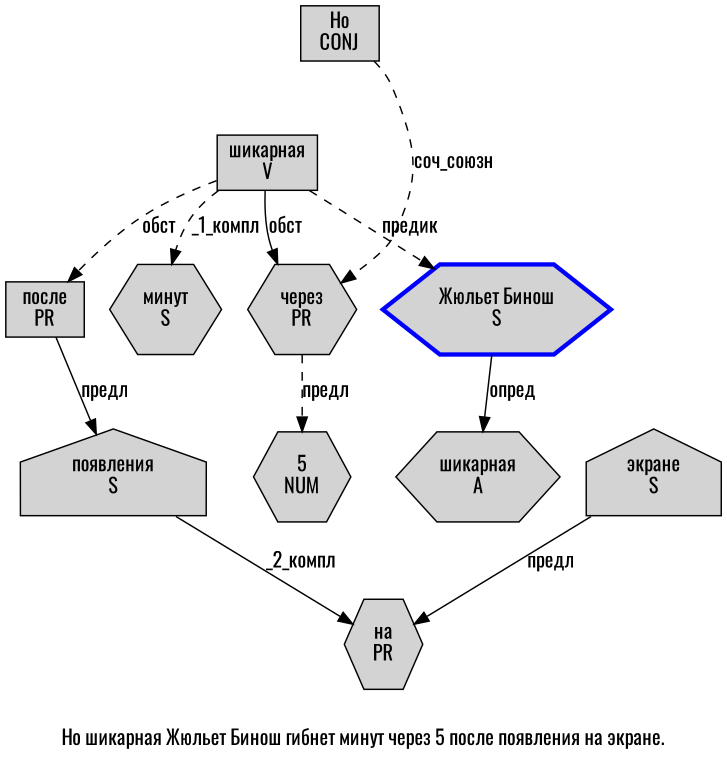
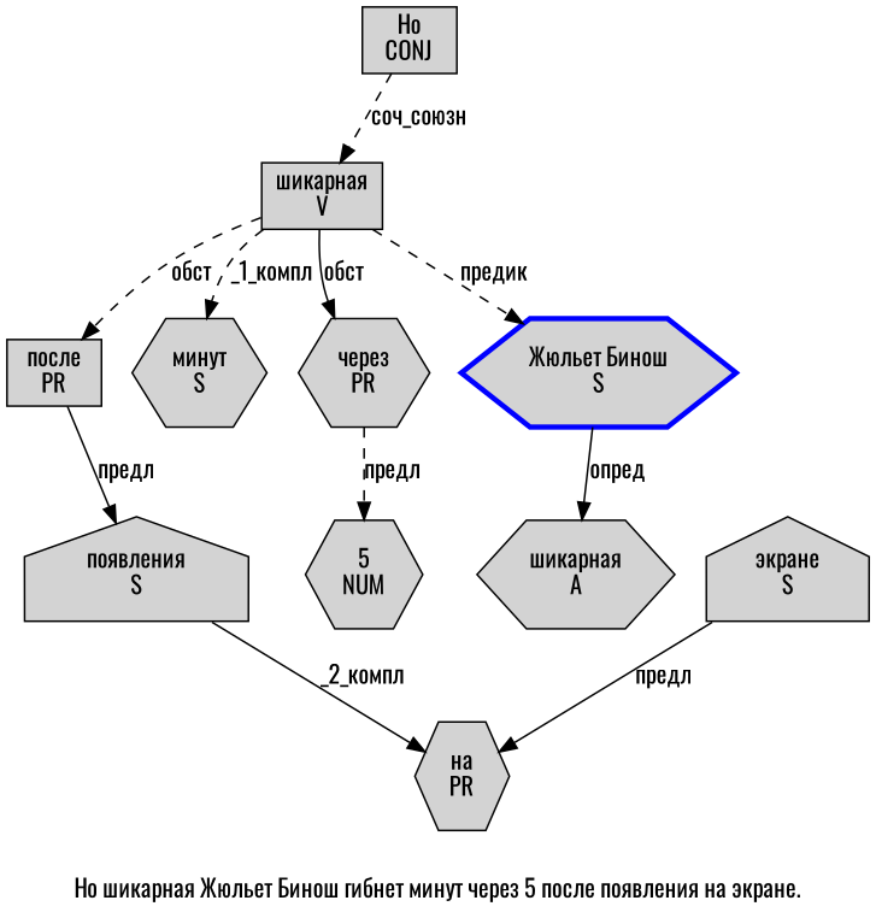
  digraph {
    fontname=Oswald
    label="Но шикарная Жюльет Бинош гибнет минут через 5 после появления на экране."
    node [fillcolor=lightgray fontname=Oswald penwidth=1 shape=hexagon style=filled]
    edge [fontname=Oswald style=dashed]
    n1 [label="Но\nCONJ" shape=box]
    n2 [label="шикарная\nV" shape=box]
    n3 [color=blue label="Жюльет Бинош\nS" penwidth=3]
    n4 [label="минут\nS"]
    n5 [label="через\nPR"]
    n6 [label="после\nPR" shape=box]
    n7 [label="шикарная\nA"]
    n8 [label="5\nNUM"]
    n9 [label="появления\nS" shape=house]
    n10 [label="на\nPR"]
    n11 [label="экране\nS" shape=house]
-   n1 -> n5 [label="соч_союзн"]
+   n1 -> n2 [label="соч_союзн"]
    n2 -> n3 [label="предик"]
    n2 -> n4 [label="_1_компл"]
    n2 -> n5 [label="обст" style=solid]
    n2 -> n6 [label="обст"]
    n3 -> n7 [label="опред" style=solid]
    n5 -> n8 [label="предл"]
    n6 -> n9 [label="предл" style=solid]
    n9 -> n10 [label="_2_компл" style=solid]
    n11 -> n10 [label="предл" style=solid]
  }
